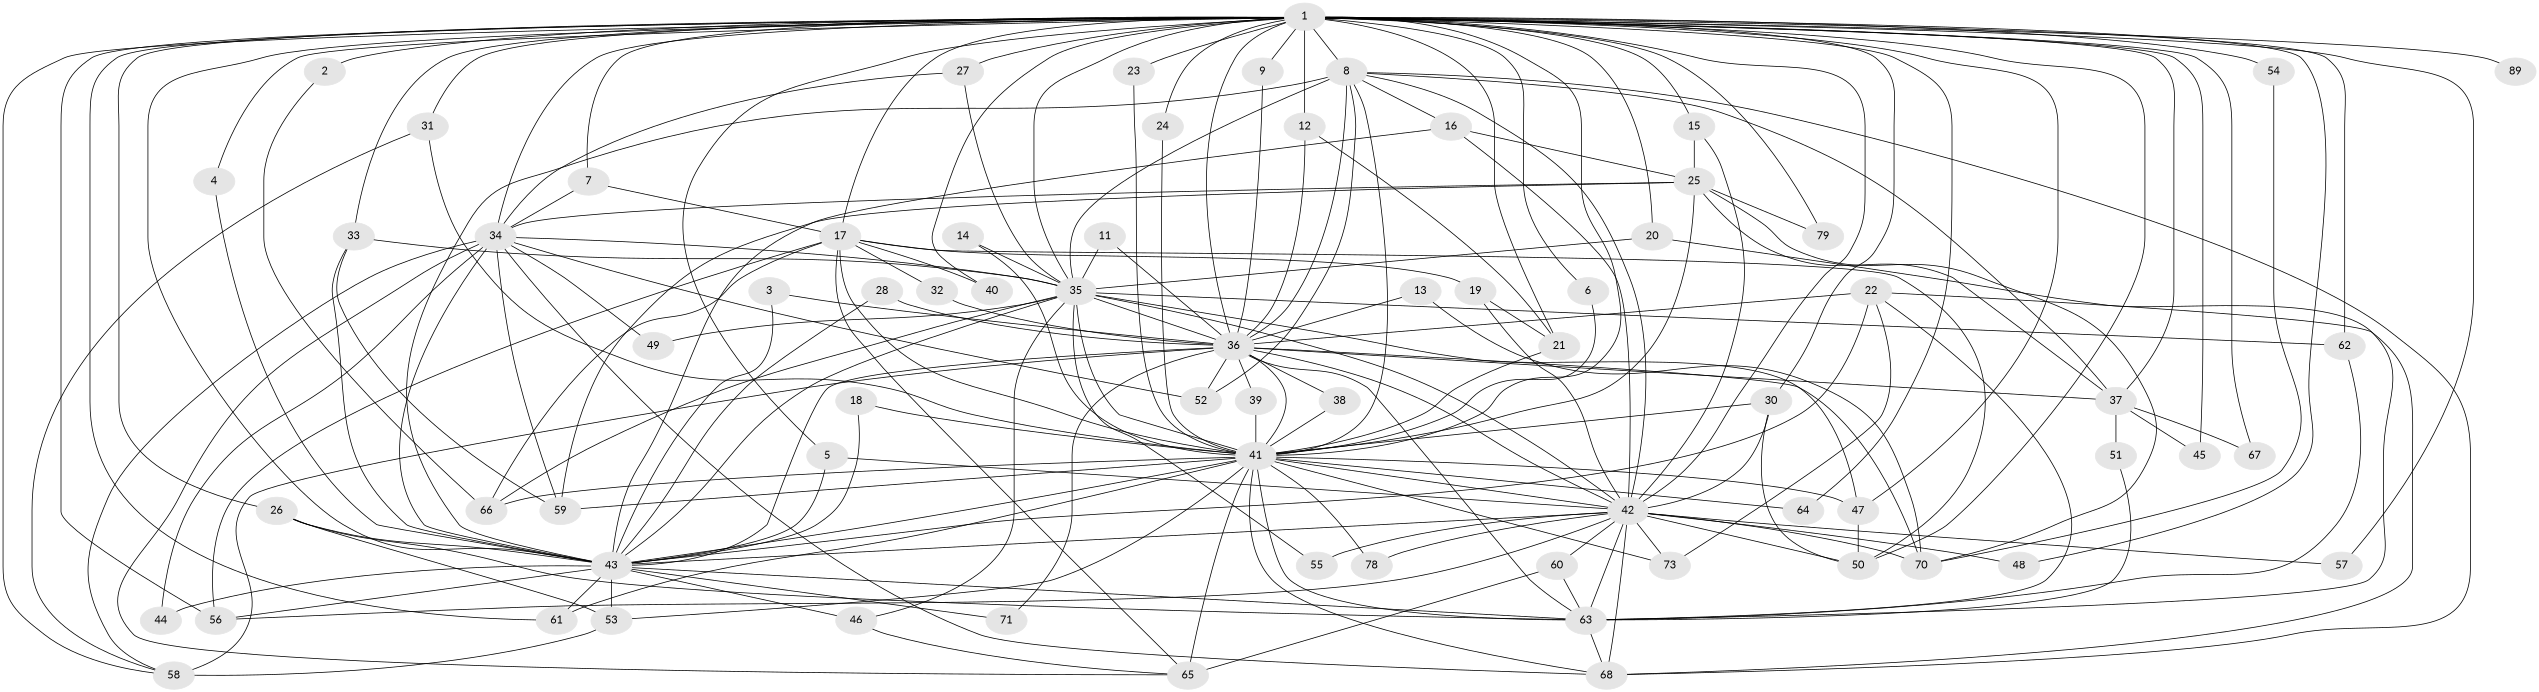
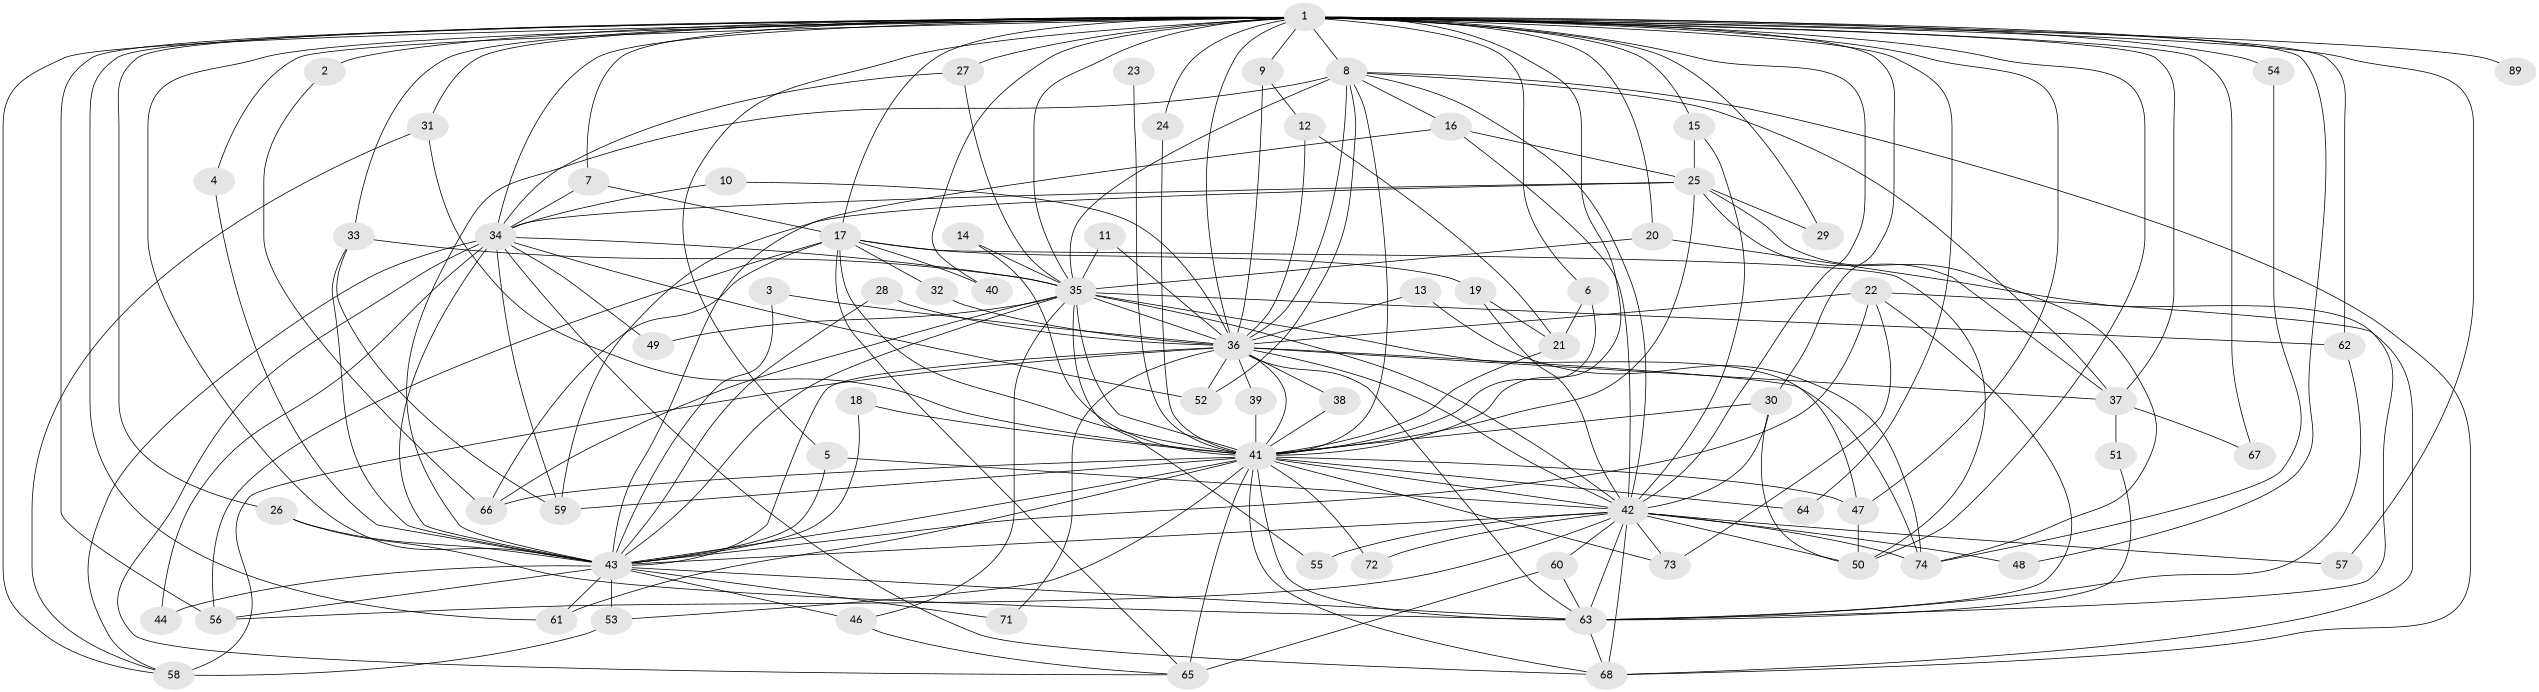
  graph {
    fontname=Lato
    node [color=gray90 fontname=Lato style=filled]
    edge [fontname=Lato weight=1.0]
    1
    2
    4
    5
    6
    7
    8
    9
    12
    15
    17
    20
    21
    23
    24
    26
    27
-   29 [label=79]
+   29
    30
    31
    33
    34
    35
    36
    37
    40
    41
    42
    43
-   45
    47
    48
    50
    54
    56
    57
    58
    61
    62
    64
    67
    n42 [label=89]
    66
    16
    52
    68
    25
    19
    32
    65
    63
    53
    59
    44
    49
    46
    55
-   70
+   70 [label=74]
    38
    39
    71
    51
    73
-   72 [label=78]
+   72
    60
    3
+   10
    11
    13
    14
    18
    22
    28
    1 -- 2 [weight=2.0]
    1 -- 4
    1 -- 5
    1 -- 6
    1 -- 7
    1 -- 8 [weight=5.0]
    1 -- 9
-   1 -- 12 [weight=2.0]
+   9 -- 12 [weight=2.0]
    1 -- 15
    1 -- 17
    1 -- 20
-   1 -- 21 [weight=2.0]
-   1 -- 23 [weight=2.0]
+   6 -- 21 [weight=2.0]
    1 -- 24
    1 -- 26 [weight=2.0]
    1 -- 27 [weight=3.0]
    1 -- 29
    1 -- 30
    1 -- 31 [weight=2.0]
    1 -- 33 [weight=2.0]
    1 -- 34
    1 -- 35 [weight=4.0]
    1 -- 36 [weight=4.0]
    1 -- 37 [weight=2.0]
    1 -- 40
    1 -- 41 [weight=4.0]
    1 -- 42 [weight=4.0]
    1 -- 43 [weight=5.0]
-   1 -- 45
    1 -- 47 [weight=2.0]
    1 -- 48
    1 -- 50
    1 -- 54 [weight=2.0]
    1 -- 56
    1 -- 57
    1 -- 58
    1 -- 61
    1 -- 62
    1 -- 64 [weight=2.0]
    1 -- 67
    1 -- n42 [weight=2.0]
    2 -- 66
    4 -- 43
    5 -- 42
    5 -- 43
    6 -- 41
    7 -- 17
    7 -- 34
    8 -- 35
    8 -- 36
    8 -- 37
    8 -- 41
    8 -- 42
    8 -- 43
    8 -- 16
    8 -- 52
    8 -- 68
    9 -- 36
    12 -- 21
    12 -- 36
    15 -- 42
    15 -- 25
    17 -- 40
    17 -- 41 [weight=2.0]
    17 -- 50
    17 -- 56
    17 -- 66
    17 -- 19
    17 -- 32
    17 -- 65
    20 -- 35
    20 -- 63
    21 -- 41
    23 -- 41
    24 -- 41
    26 -- 43
    26 -- 63
-   26 -- 53
    27 -- 34
    27 -- 35
    30 -- 41
    30 -- 42
    30 -- 50
    31 -- 41
    31 -- 58
    33 -- 35 [weight=2.0]
    33 -- 43
    33 -- 59
    34 -- 35
    34 -- 43
    34 -- 58
    34 -- 52
    34 -- 68
    34 -- 65
    34 -- 59
    34 -- 44
    34 -- 49
    35 -- 36
    35 -- 41
    35 -- 42
    35 -- 43
    35 -- 47
    35 -- 62
    35 -- 66
    35 -- 49
    35 -- 46
    35 -- 55
    36 -- 37
    36 -- 41
    36 -- 42
    36 -- 43
    36 -- 58 [weight=2.0]
    36 -- 52
    36 -- 63
    36 -- 70 [weight=2.0]
    36 -- 38
    36 -- 39
    36 -- 71
-   37 -- 45
    37 -- 67
    37 -- 51
    41 -- 42
    41 -- 43 [weight=2.0]
    41 -- 47
    41 -- 61
    41 -- 64
    41 -- 66
    41 -- 68
    41 -- 65 [weight=2.0]
    41 -- 63
    41 -- 53
    41 -- 59
    41 -- 73
    41 -- 72
    42 -- 43
    42 -- 48
    42 -- 50
    42 -- 56
    42 -- 57
    42 -- 68
    42 -- 63
    42 -- 55
    42 -- 70
    42 -- 73
    42 -- 72
    42 -- 60
    43 -- 56 [weight=2.0]
    43 -- 61
    43 -- 63
    43 -- 53
    43 -- 44
    43 -- 46
    43 -- 71
    47 -- 50
    54 -- 70
    62 -- 63
    16 -- 42
    16 -- 43
    16 -- 25
    25 -- 29
    25 -- 34
    25 -- 37
    25 -- 41
    25 -- 59
    25 -- 70
    19 -- 21
    19 -- 42
    32 -- 36
    63 -- 68
    53 -- 58
    46 -- 65
    38 -- 41
    39 -- 41
    51 -- 63
    60 -- 65
    60 -- 63
    3 -- 36
    3 -- 43
+   10 -- 34
+   10 -- 36
    11 -- 35
    11 -- 36
    13 -- 36
    13 -- 70
    14 -- 35
    14 -- 41
    18 -- 41
    18 -- 43
    22 -- 36
    22 -- 43 [weight=2.0]
    22 -- 68
    22 -- 63
    22 -- 73
    28 -- 36
    28 -- 43
  }
